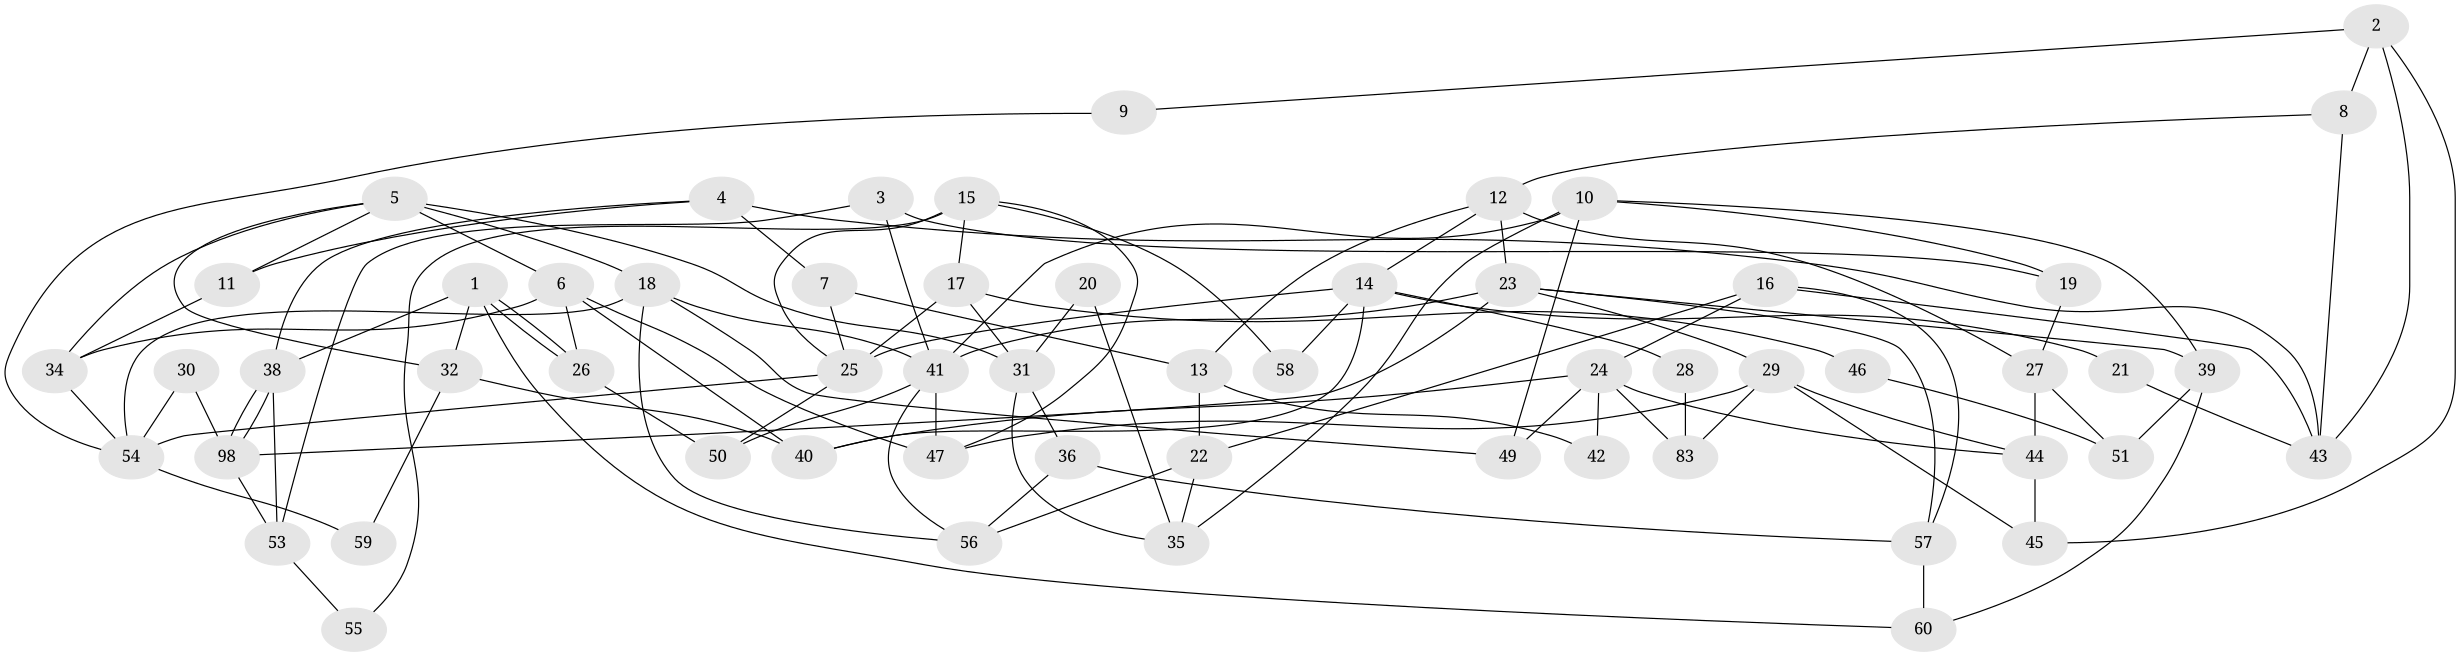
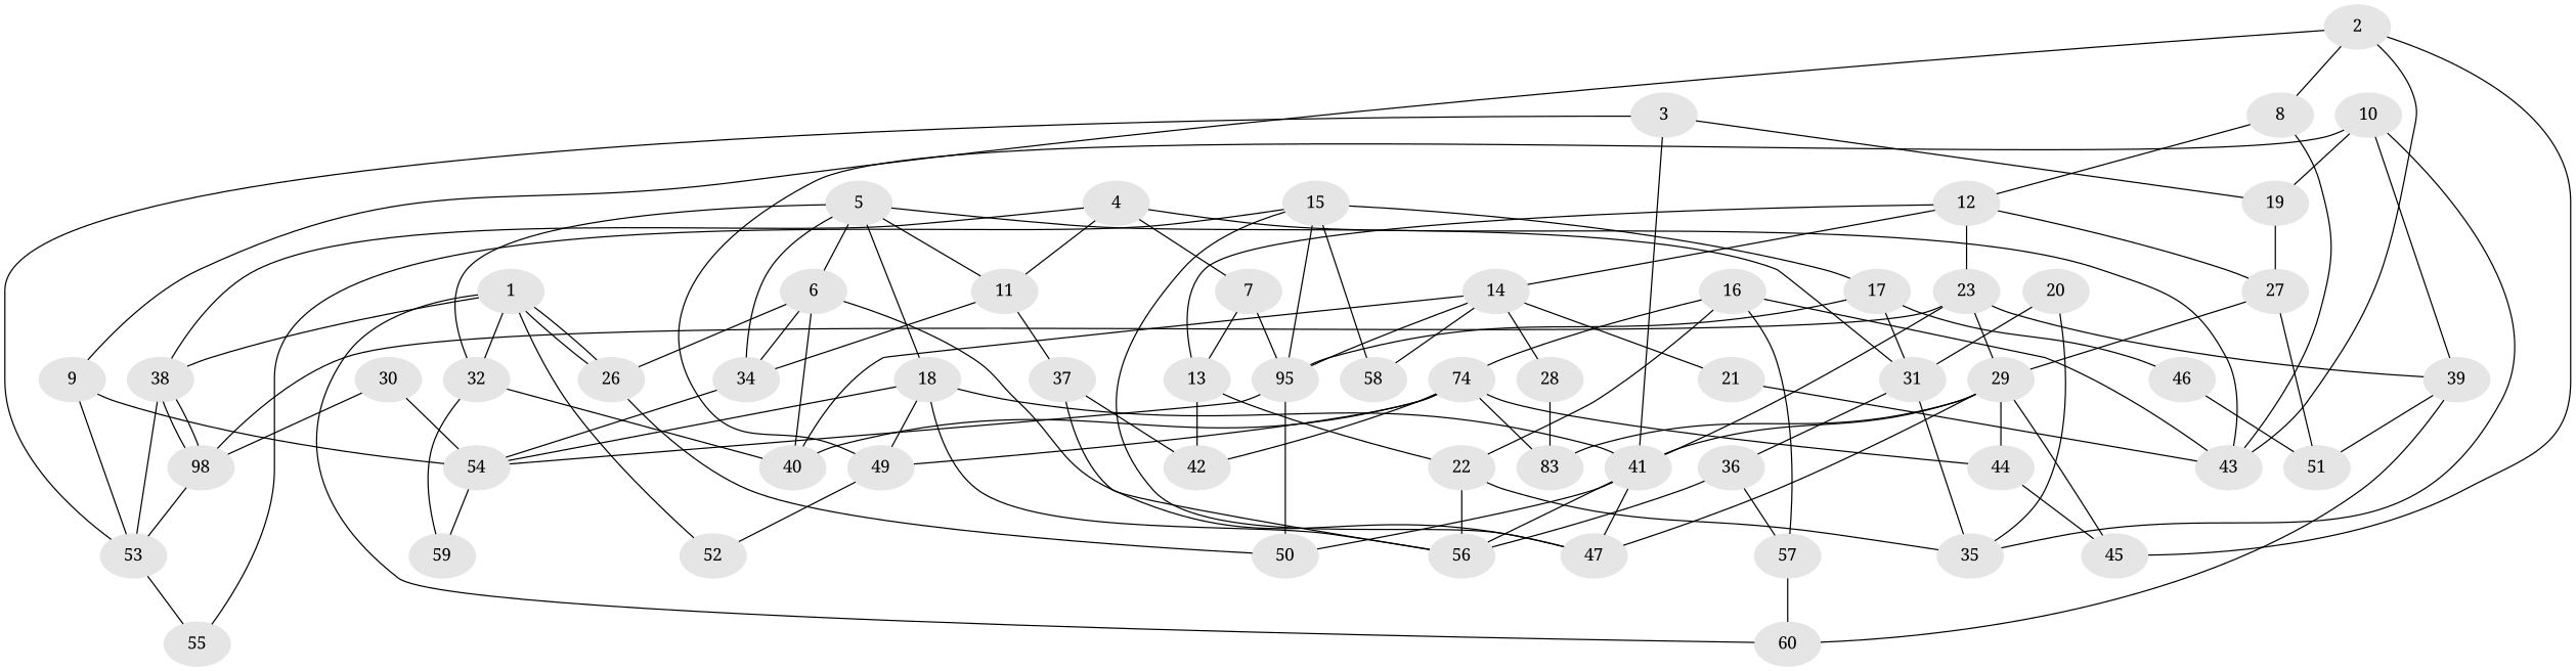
  graph {
    fontname="Noto Serif"
    node [color=gray90 fontname="Noto Serif" style=filled]
    edge [fontname="Noto Serif"]
    1
    26
    32
    38
+   52
    60
    50
    40
    59
    53
    n11 [label=98]
    2
    8
    9
    43
    45
    12
    54
    3
    19
    41
    27
    47
    56
    55
    4
    7
    11
    13
-   25
+   25 [label=95]
    34
+   37
    5
    6
    18
    31
    49
    35
    36
    22
    42
    14
    23
    10
    39
    51
    21
    28
    58
    57
    29
    44
    n53 [label=83]
    15
    17
    46
    16
-   24
+   24 [label=74]
    20
    30
    1 -- 26
    1 -- 26
    1 -- 32
    1 -- 38
+   1 -- 52
    1 -- 60
    26 -- 50
    32 -- 40
    32 -- 59
    38 -- 53
    38 -- n11
    38 -- n11
    53 -- 55
    n11 -- 53
    2 -- 8
    2 -- 9
    2 -- 43
    2 -- 45
    8 -- 43
    8 -- 12
+   9 -- 53
    9 -- 54
    12 -- 27
    12 -- 13
    12 -- 14
    12 -- 23
    54 -- 59
    3 -- 53
    3 -- 19
    3 -- 41
    19 -- 27
    41 -- 50
    41 -- 47
    41 -- 56
    27 -- 51
-   27 -- 44
+   27 -- 29
    4 -- 38
    4 -- 43
    4 -- 7
    4 -- 11
    7 -- 13
    7 -- 25
    11 -- 34
+   11 -- 37
    13 -- 22
    13 -- 42
    25 -- 50
    25 -- 54
    34 -- 54
+   37 -- 56
+   37 -- 42
    5 -- 32
    5 -- 11
    5 -- 34
    5 -- 6
    5 -- 18
    5 -- 31
    6 -- 26
    6 -- 40
    6 -- 47
    6 -- 34
    18 -- 54
    18 -- 41
    18 -- 56
    18 -- 49
    31 -- 35
    31 -- 36
+   49 -- 52
    36 -- 56
    36 -- 57
    22 -- 56
    22 -- 35
    14 -- 40
    14 -- 25
    14 -- 21
    14 -- 28
    14 -- 58
    23 -- n11
    23 -- 41
    23 -- 39
-   23 -- 57
    23 -- 29
    10 -- 19
-   10 -- 41
+   29 -- 41
    10 -- 49
    10 -- 35
    10 -- 39
    39 -- 60
    39 -- 51
    21 -- 43
    28 -- n53
    57 -- 60
    29 -- 45
    29 -- 47
    29 -- 44
    29 -- n53
    44 -- 45
    15 -- 47
    15 -- 55
    15 -- 25
    15 -- 58
    15 -- 17
    17 -- 25
    17 -- 31
    17 -- 46
    46 -- 51
    16 -- 43
    16 -- 22
    16 -- 57
    16 -- 24
    24 -- 40
    24 -- 49
    24 -- 42
    24 -- 44
    24 -- n53
    20 -- 31
    20 -- 35
    30 -- n11
    30 -- 54
  }
